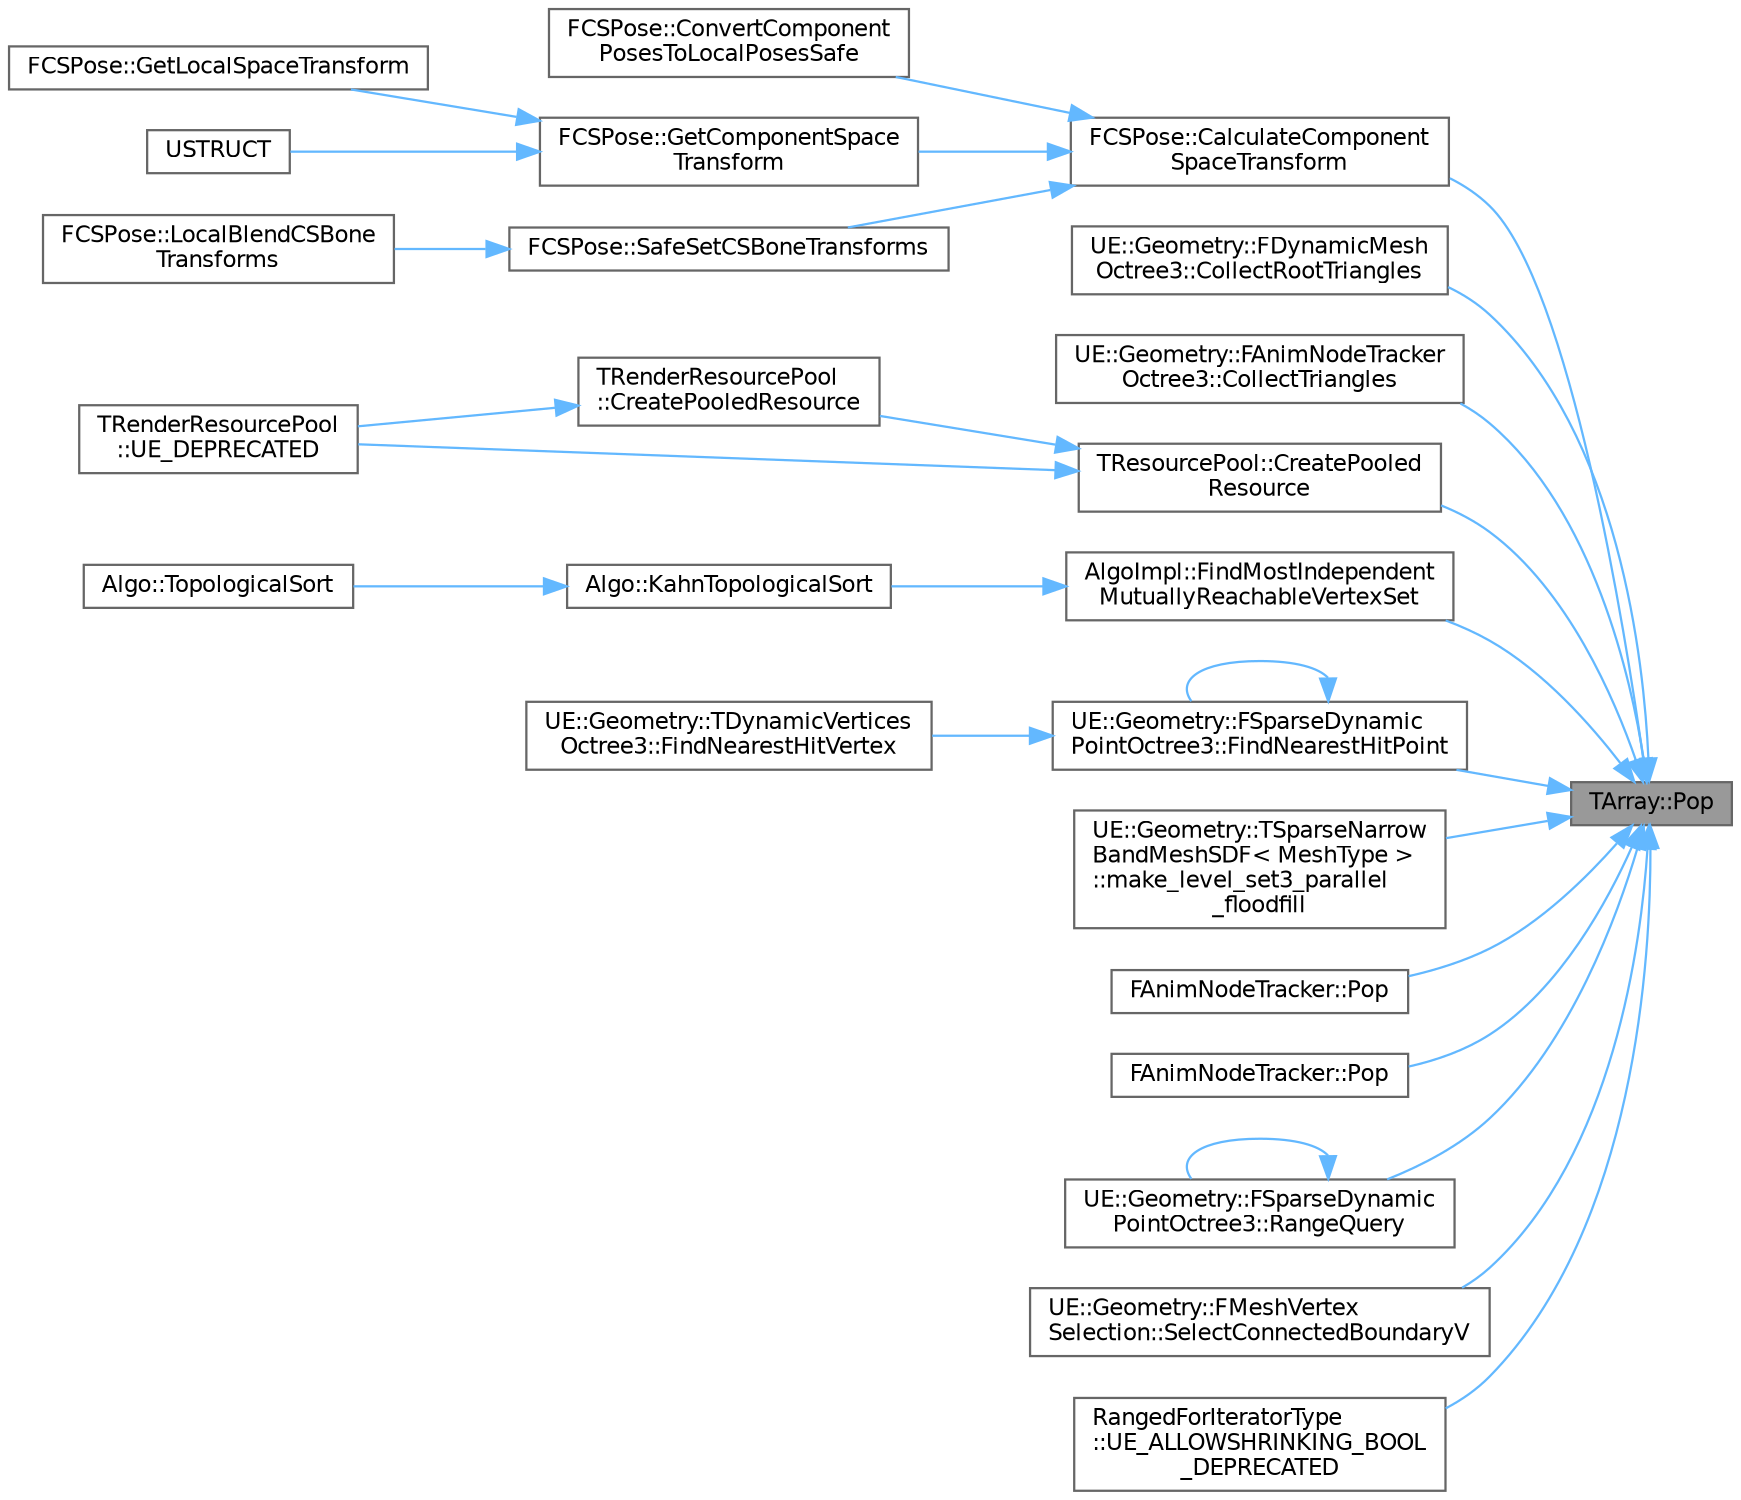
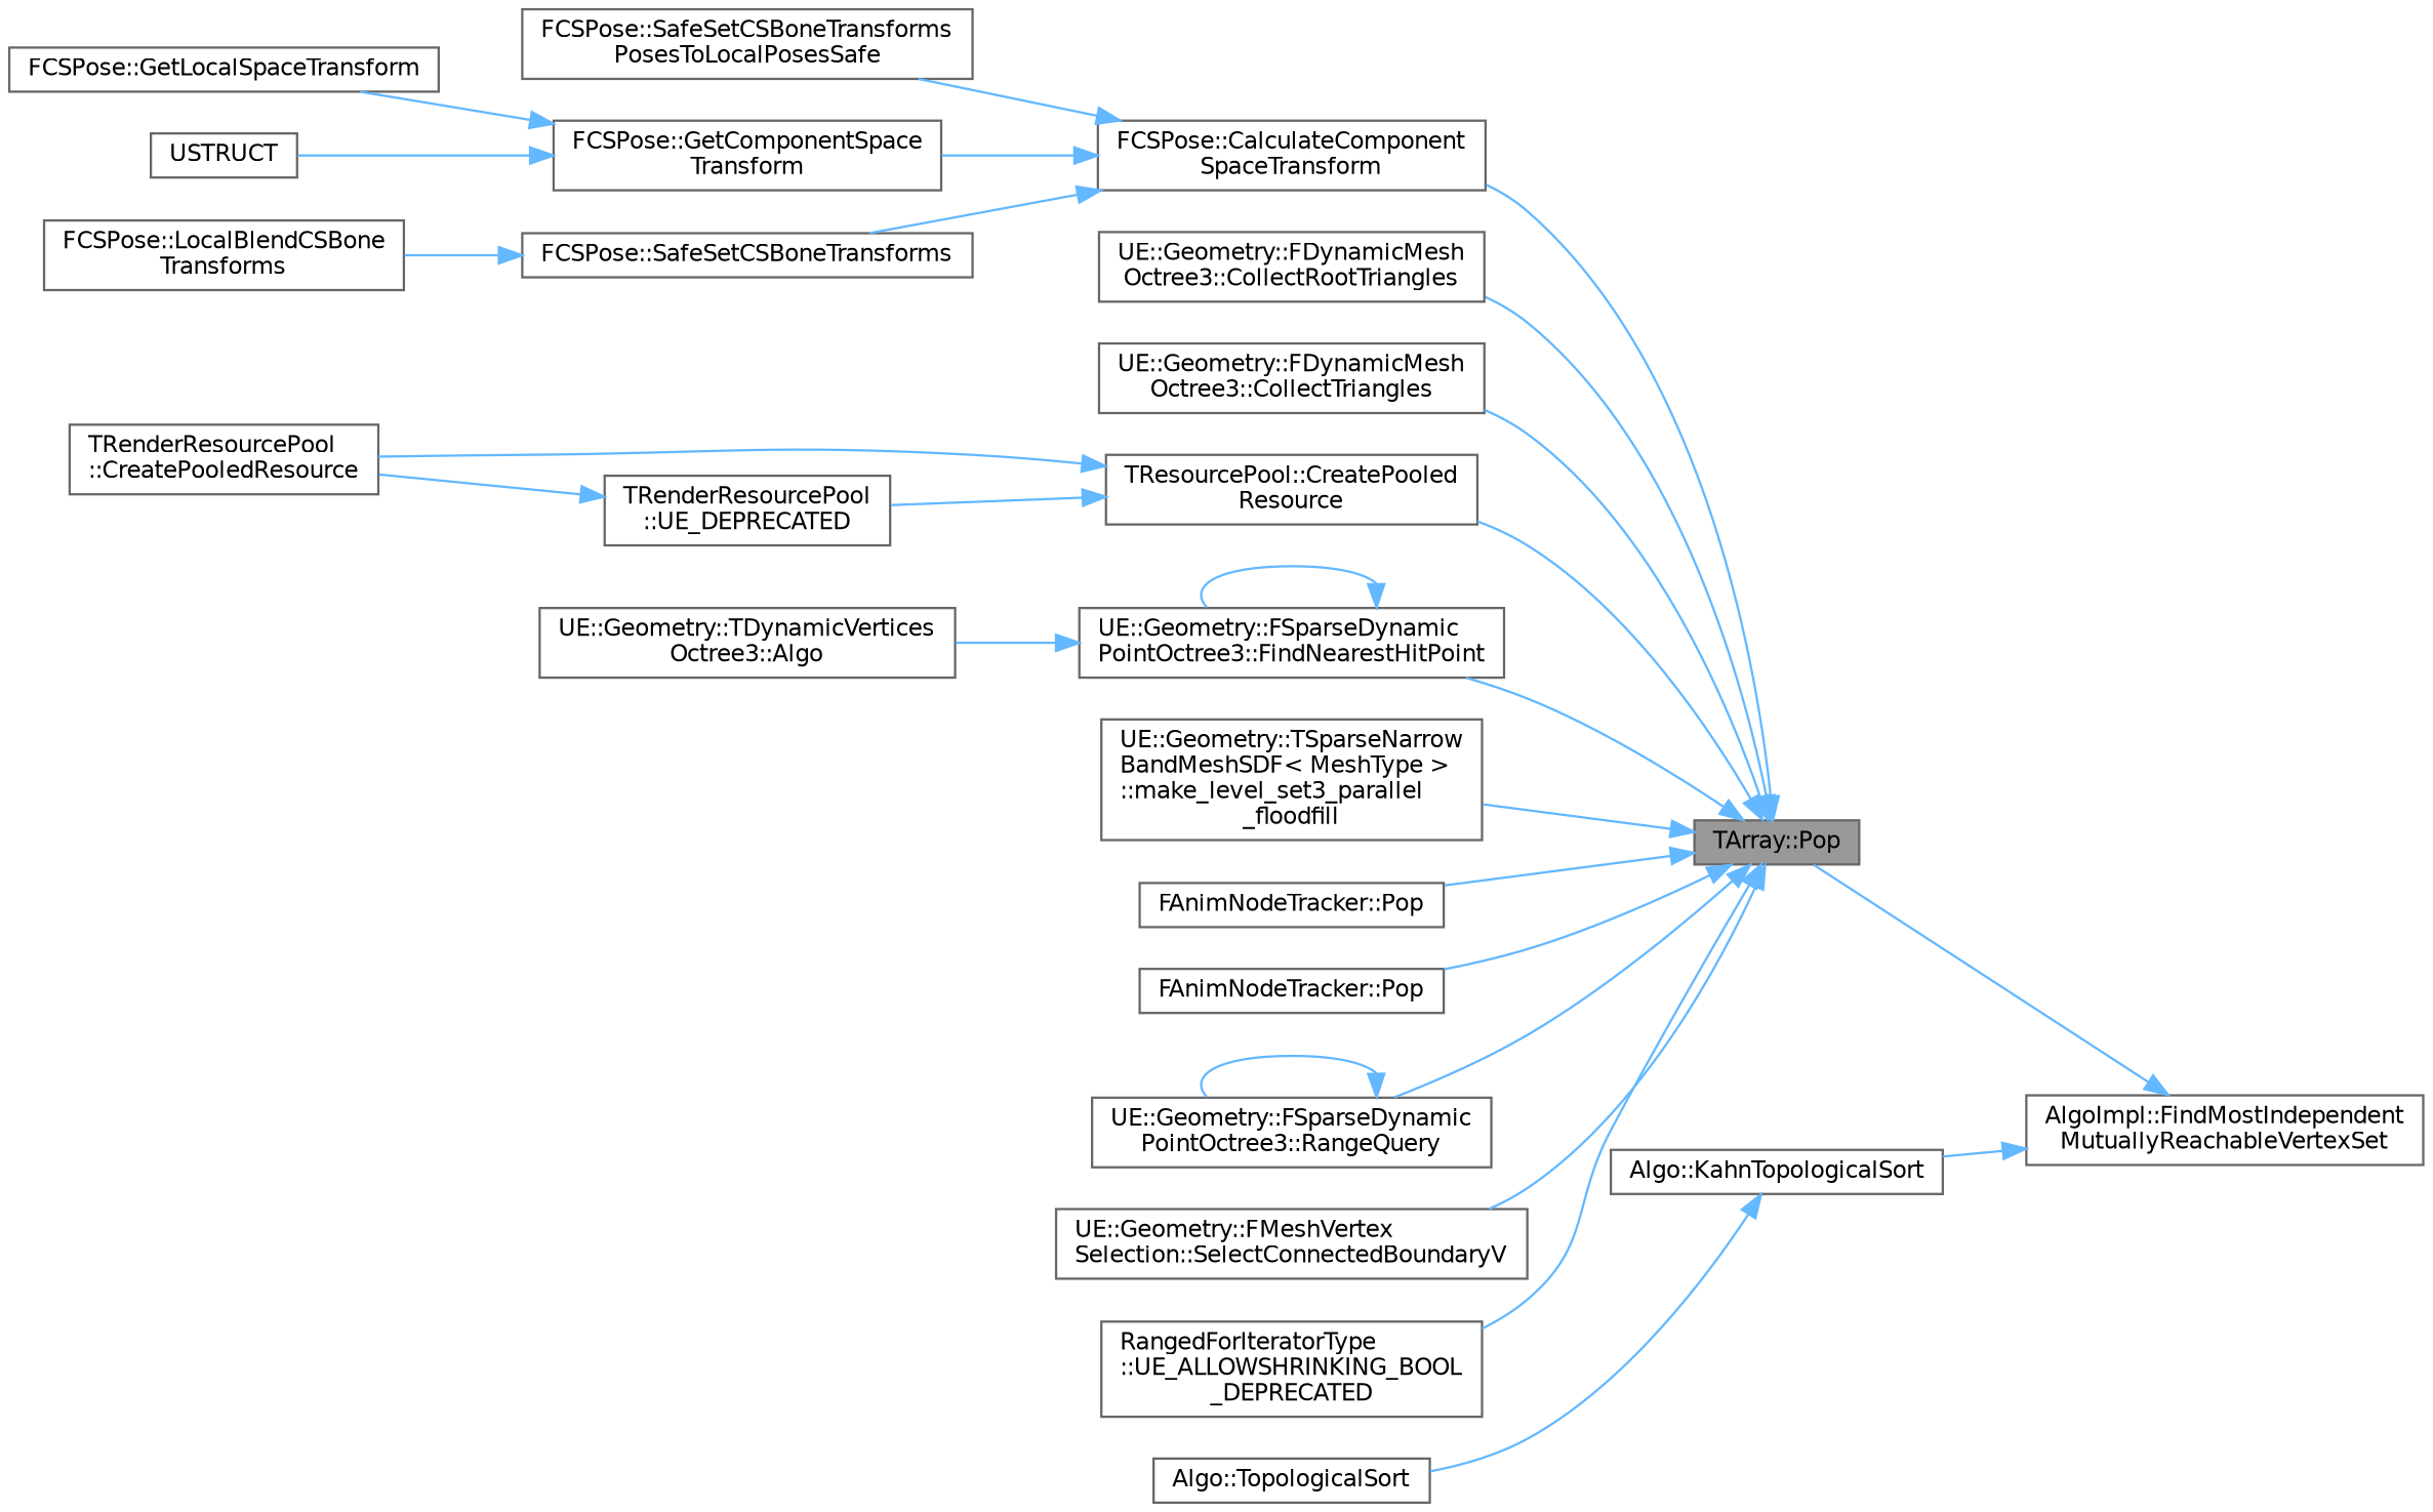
  digraph {
    rankdir=RL
    node [color=grey40 fillcolor=white fontname=Helvetica fontsize=10 shape=box style=filled]
    edge [color=steelblue1 dir=back fontname=Helvetica fontsize=10 labelfontname=Helvetica labelfontsize=10 style=solid]
    n1 [color=gray40 fillcolor=grey60 fontcolor=black height=0.2 label="TArray::Pop" width=0.4]
    n2 [height=0.2 label="FCSPose::CalculateComponent\lSpaceTransform" width=0.4]
    n3 [height=0.2 label="UE::Geometry::FDynamicMesh\lOctree3::CollectRootTriangles" width=0.4]
-   n4 [height=0.2 label="UE::Geometry::FAnimNodeTracker\lOctree3::CollectTriangles" width=0.4]
+   n4 [height=0.2 label="UE::Geometry::FDynamicMesh\lOctree3::CollectTriangles" width=0.4]
    n5 [height=0.2 label="TResourcePool::CreatePooled\lResource" width=0.4]
    n6 [height=0.2 label="AlgoImpl::FindMostIndependent\lMutuallyReachableVertexSet" width=0.4]
    n7 [height=0.2 label="UE::Geometry::FSparseDynamic\lPointOctree3::FindNearestHitPoint" width=0.4]
    n8 [height=0.2 label="UE::Geometry::TSparseNarrow\lBandMeshSDF\< MeshType \>\l::make_level_set3_parallel\l_floodfill" width=0.4]
    n9 [height=0.2 label="FAnimNodeTracker::Pop" width=0.4]
    n10 [height=0.2 label="FAnimNodeTracker::Pop" width=0.4]
    n11 [height=0.2 label="UE::Geometry::FSparseDynamic\lPointOctree3::RangeQuery" width=0.4]
    n12 [height=0.2 label="UE::Geometry::FMeshVertex\lSelection::SelectConnectedBoundaryV" width=0.4]
    n13 [height=0.2 label="RangedForIteratorType\l::UE_ALLOWSHRINKING_BOOL\l_DEPRECATED" width=0.4]
-   n14 [height=0.2 label="FCSPose::ConvertComponent\lPosesToLocalPosesSafe" width=0.4]
+   n14 [height=0.2 label="FCSPose::SafeSetCSBoneTransforms\lPosesToLocalPosesSafe" width=0.4]
    n15 [height=0.2 label="FCSPose::GetComponentSpace\lTransform" width=0.4]
    n16 [height=0.2 label="FCSPose::SafeSetCSBoneTransforms" width=0.4]
    n17 [height=0.2 label="TRenderResourcePool\l::CreatePooledResource" width=0.4]
    n18 [height=0.2 label="TRenderResourcePool\l::UE_DEPRECATED" width=0.4]
    n19 [height=0.2 label="Algo::KahnTopologicalSort" width=0.4]
-   n20 [height=0.2 label="UE::Geometry::TDynamicVertices\lOctree3::FindNearestHitVertex" width=0.4]
+   n20 [height=0.2 label="UE::Geometry::TDynamicVertices\lOctree3::Algo" width=0.4]
    n21 [height=0.2 label="FCSPose::GetLocalSpaceTransform" width=0.4]
    n22 [height=0.2 label=USTRUCT width=0.4]
    n23 [height=0.2 label="FCSPose::LocalBlendCSBone\lTransforms" width=0.4]
    n24 [height=0.2 label="Algo::TopologicalSort" width=0.4]
    n1 -> n2
    n1 -> n3
    n1 -> n4
    n1 -> n5
-   n1 -> n6
+   n6 -> n1
    n1 -> n7
    n1 -> n8
    n1 -> n9
    n1 -> n10
    n1 -> n11
    n1 -> n12
    n1 -> n13
    n2 -> n14
    n2 -> n15
    n2 -> n16
    n5 -> n17
    n5 -> n18
    n6 -> n19
    n7 -> n7
    n7 -> n20
    n11 -> n11
    n15 -> n21
    n15 -> n22
    n16 -> n23
-   n17 -> n18
+   n18 -> n17
    n19 -> n24
  }
